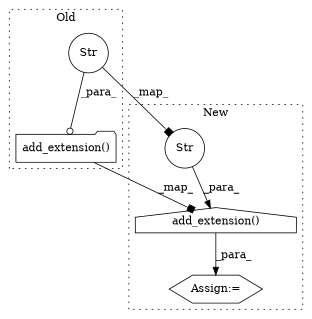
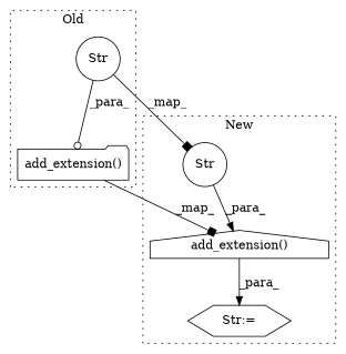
  digraph {
    node [a=75 l=13 shape=circle]
    edge [arrowhead=box]
    n1 [l="21,269" label="add_extension()" s="3761,3795" shape=folder]
    n2 [a=66 label=Str s=3782]
    n3 [l="21,354" label="add_extension()" s="3848,3882" shape=house]
    n4 [a=66 label=Str s=3869]
-   n5 [a=68 l=3 label="Assign:=" s=3845 shape=hexagon]
+   n5 [a=68 l=3 label="Str:=" s=3845 shape=hexagon]
    subgraph cluster_1 {
      label=Old
      style=dotted
      n1
      n2
    }
    subgraph cluster_2 {
      label=New
      style=dotted
      n3
      n4
      n5
    }
    n1 -> n3 [label=_map_]
    n2 -> n1 [label=_para_ arrowhead=odot]
    n2 -> n4 [label=_map_]
    n3 -> n5 [label=_para_ arrowhead=normal]
    n4 -> n3 [label=_para_ arrowhead=normal]
  }
